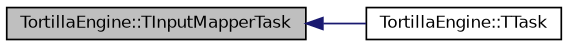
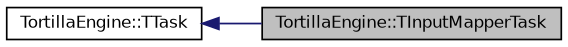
  digraph {
    rankdir=LR
    node [color=black fontname=Helvetica fontsize=10 shape=record style=filled]
    n1 [fillcolor=grey75 fontcolor=black height=0.2 label="TortillaEngine::TInputMapperTask" width=0.4]
    n2 [fillcolor=white height=0.2 label="TortillaEngine::TTask" width=0.4]
-   n1 -> n2 [color=midnightblue dir=back fontname=Helvetica fontsize=10 labelfontname=Helvetica labelfontsize=10 style=solid]
+   n2 -> n1 [color=midnightblue dir=back fontname=Helvetica fontsize=10 labelfontname=Helvetica labelfontsize=10 style=solid]
  }
